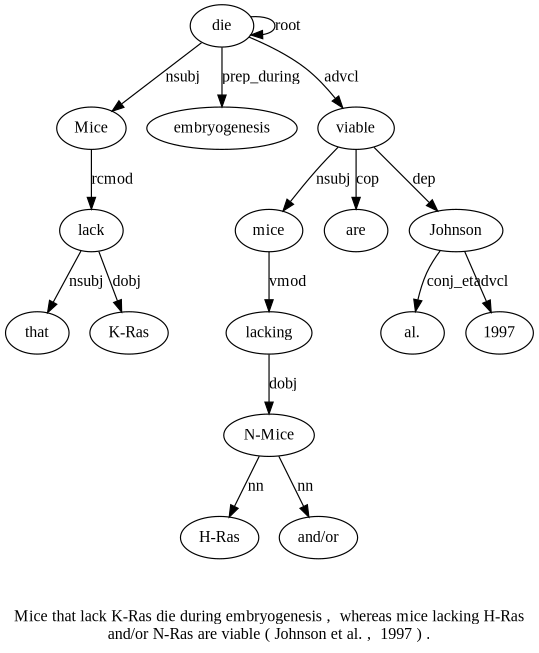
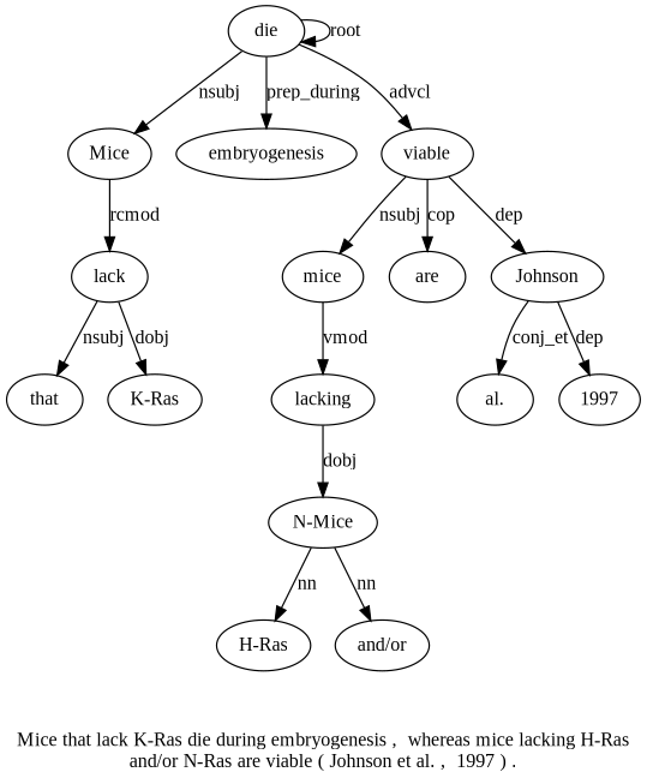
  digraph {
    fontname="Liberation Serif"
    label="Mice that lack K-Ras die during embryogenesis ,  whereas mice lacking H-Ras\nand/or N-Ras are viable ( Johnson et al. ,  1997 ) ."
    node [fillcolor=white fontname="Liberation Serif" style=filled]
    edge [fontname="Liberation Serif"]
    n1 [label=die]
    n2 [label=Mice]
    n3 [label=embryogenesis]
    n4 [label=viable]
    n5 [label=lack]
    n6 [label=mice]
    n7 [label=are]
    n8 [label=Johnson]
    n9 [label=that]
    n10 [label="K-Ras"]
    n11 [label=lacking]
    n12 [label="al."]
    n13 [label=1997]
    n14 [label="N-Mice"]
    n15 [label="H-Ras"]
    n16 [label="and/or"]
    n1 -> n1 [label=root]
    n1 -> n2 [label=nsubj]
    n1 -> n3 [label=prep_during]
    n1 -> n4 [label=advcl]
    n2 -> n5 [label=rcmod]
    n4 -> n6 [label=nsubj]
    n4 -> n7 [label=cop]
    n4 -> n8 [label=dep]
    n5 -> n9 [label=nsubj]
    n5 -> n10 [label=dobj]
    n6 -> n11 [label=vmod]
    n8 -> n12 [label=conj_et]
-   n8 -> n13 [label=advcl]
+   n8 -> n13 [label=dep]
    n11 -> n14 [label=dobj]
    n14 -> n15 [label=nn]
    n14 -> n16 [label=nn]
  }
